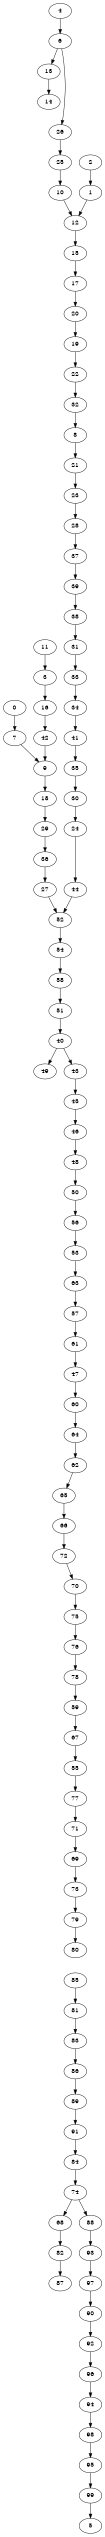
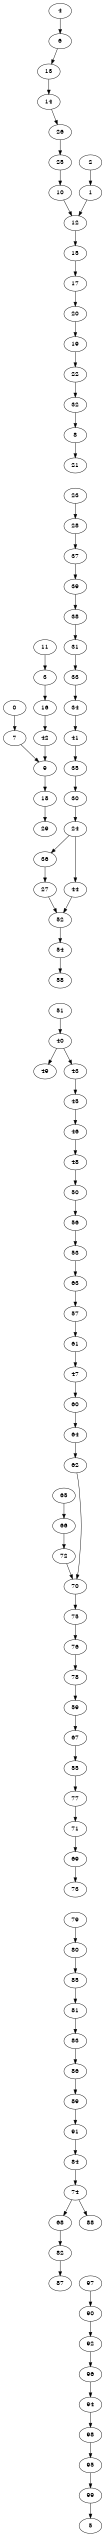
  digraph {
    1
    12
    15
    2
    4
    6
    13
    8
    21
    23
    10
    17
    20
    19
    22
    32
    28
    37
    24
    44
    52
    39
    30
    31
    33
    34
    40
    49
    43
    54
    45
    51
    58
    59
    67
    55
    65
    66
    72
    70
    77
    74
    68
    88
    82
    76
    78
    79
    80
    85
    81
    84
    83
    98
    95
    99
    5
    14
    26
    25
    41
    35
    46
    75
    94
    9
    18
    29
    27
    36
    47
    60
    64
    61
    62
    87
    73
-   93
    92
    96
    69
    0
    7
    16
    42
    97
    53
    63
    57
    90
    3
    11
    50
    56
    48
    91
    38
    86
    89
    71
    1 -> 12
    12 -> 15
    15 -> 17
    2 -> 1
    4 -> 6
    6 -> 13
    13 -> 14
    8 -> 21
-   21 -> 23
    23 -> 28
    10 -> 12
    17 -> 20
    20 -> 19
    19 -> 22
    22 -> 32
    32 -> 8
    28 -> 37
    37 -> 39
    24 -> 44
    44 -> 52
    52 -> 54
    39 -> 38
    30 -> 24
    31 -> 33
    33 -> 34
    34 -> 41
    40 -> 49
    40 -> 43
    43 -> 45
    54 -> 58
    45 -> 46
    51 -> 40
-   58 -> 51
    59 -> 67
    67 -> 55
    55 -> 77
    65 -> 66
    66 -> 72
    72 -> 70
    70 -> 75
    77 -> 71
    74 -> 68
    74 -> 88
    68 -> 82
-   88 -> 93
    82 -> 87
    76 -> 78
    78 -> 59
    79 -> 80
+   80 -> 85
    85 -> 81
    81 -> 83
    84 -> 74
    83 -> 86
    98 -> 95
    95 -> 99
    99 -> 5
-   6 -> 26
+   14 -> 26
    26 -> 25
    25 -> 10
    41 -> 35
    35 -> 30
    46 -> 48
    75 -> 76
    94 -> 98
    9 -> 18
    18 -> 29
-   29 -> 36
+   24 -> 36
    27 -> 52
    36 -> 27
    47 -> 60
    60 -> 64
    64 -> 62
    61 -> 47
-   62 -> 65
-   73 -> 79
-   93 -> 97
+   62 -> 70
    92 -> 96
    96 -> 94
    69 -> 73
    0 -> 7
    7 -> 9
    16 -> 42
    42 -> 9
    97 -> 90
    53 -> 63
    63 -> 57
    57 -> 61
    90 -> 92
    3 -> 16
    11 -> 3
    50 -> 56
    56 -> 53
    48 -> 50
    91 -> 84
    38 -> 31
    86 -> 89
    89 -> 91
    71 -> 69
  }
